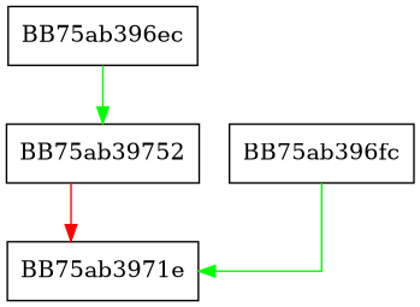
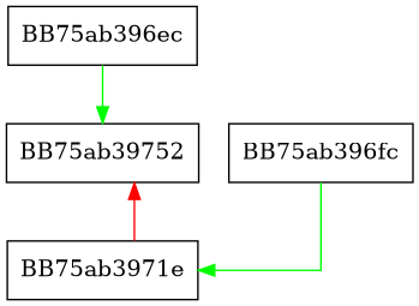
  digraph {
    splines=ortho
    node [shape=box]
    edge [color=green]
    BB75ab396ec
    BB75ab39752
    BB75ab396fc
    BB75ab3971e
    BB75ab396ec -> BB75ab39752
    BB75ab396fc -> BB75ab3971e
-   BB75ab39752 -> BB75ab3971e [color=red]
+   BB75ab3971e -> BB75ab39752 [color=red]
  }
